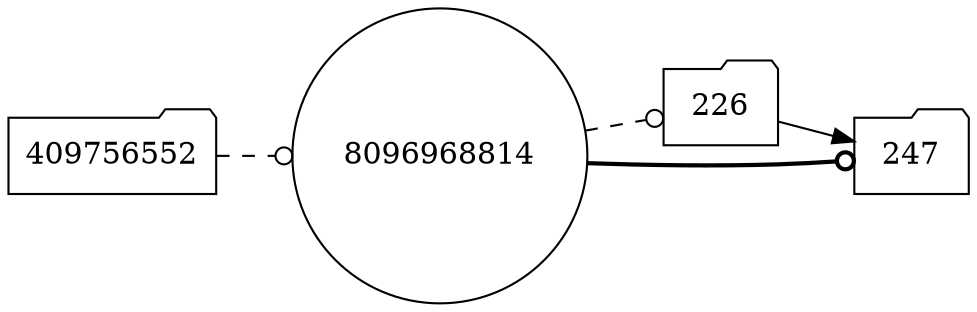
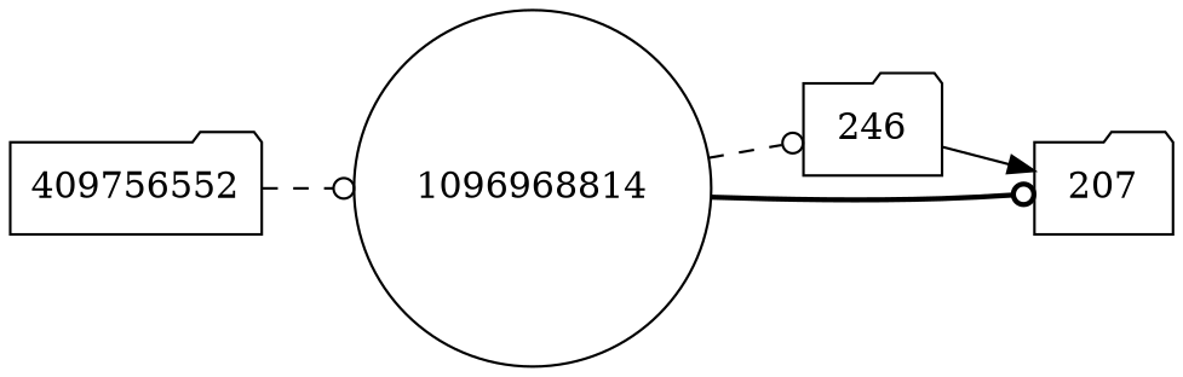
  strict digraph {
    rankdir=LR
    node [shape=folder]
    edge [arrowhead=odot style=dashed]
    409756552
-   1096968814 [shape=circle label=8096968814]
-   246 [label=226]
-   247
+   1096968814 [shape=circle]
+   246
+   247 [label=207]
    409756552 -> 1096968814
    1096968814 -> 246
    1096968814 -> 247 [style=bold]
    246 -> 247 [arrowhead=normal style=solid]
  }
